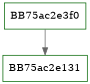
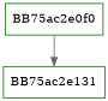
  digraph {
    splines=ortho
    node [shape=box color=darkgreen]
-   BB75ac2e0f0 [label=BB75ac2e3f0]
+   BB75ac2e0f0
    BB75ac2e131
    BB75ac2e0f0 -> BB75ac2e131 [color=gray40]
  }
